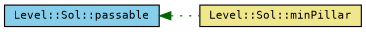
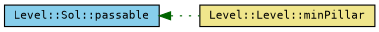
  digraph {
    rankdir=LR
    fontname="DejaVu Sans Mono"
    node [color=black fontname="DejaVu Sans Mono" fontsize=10 shape=record style=filled]
    n1 [fillcolor=skyblue fontcolor=black height=0.2 label="Level::Sol::passable" width=0.4]
-   n2 [fillcolor=khaki height=0.2 label="Level::Sol::minPillar" width=0.4]
+   n2 [fillcolor=khaki height=0.2 label="Level::Level::minPillar" width=0.4]
    n1 -> n2 [color=darkgreen dir=back fontname="DejaVu Sans Mono" fontsize=10 labelfontname=Helvetica labelfontsize=10 style=dotted]
  }
